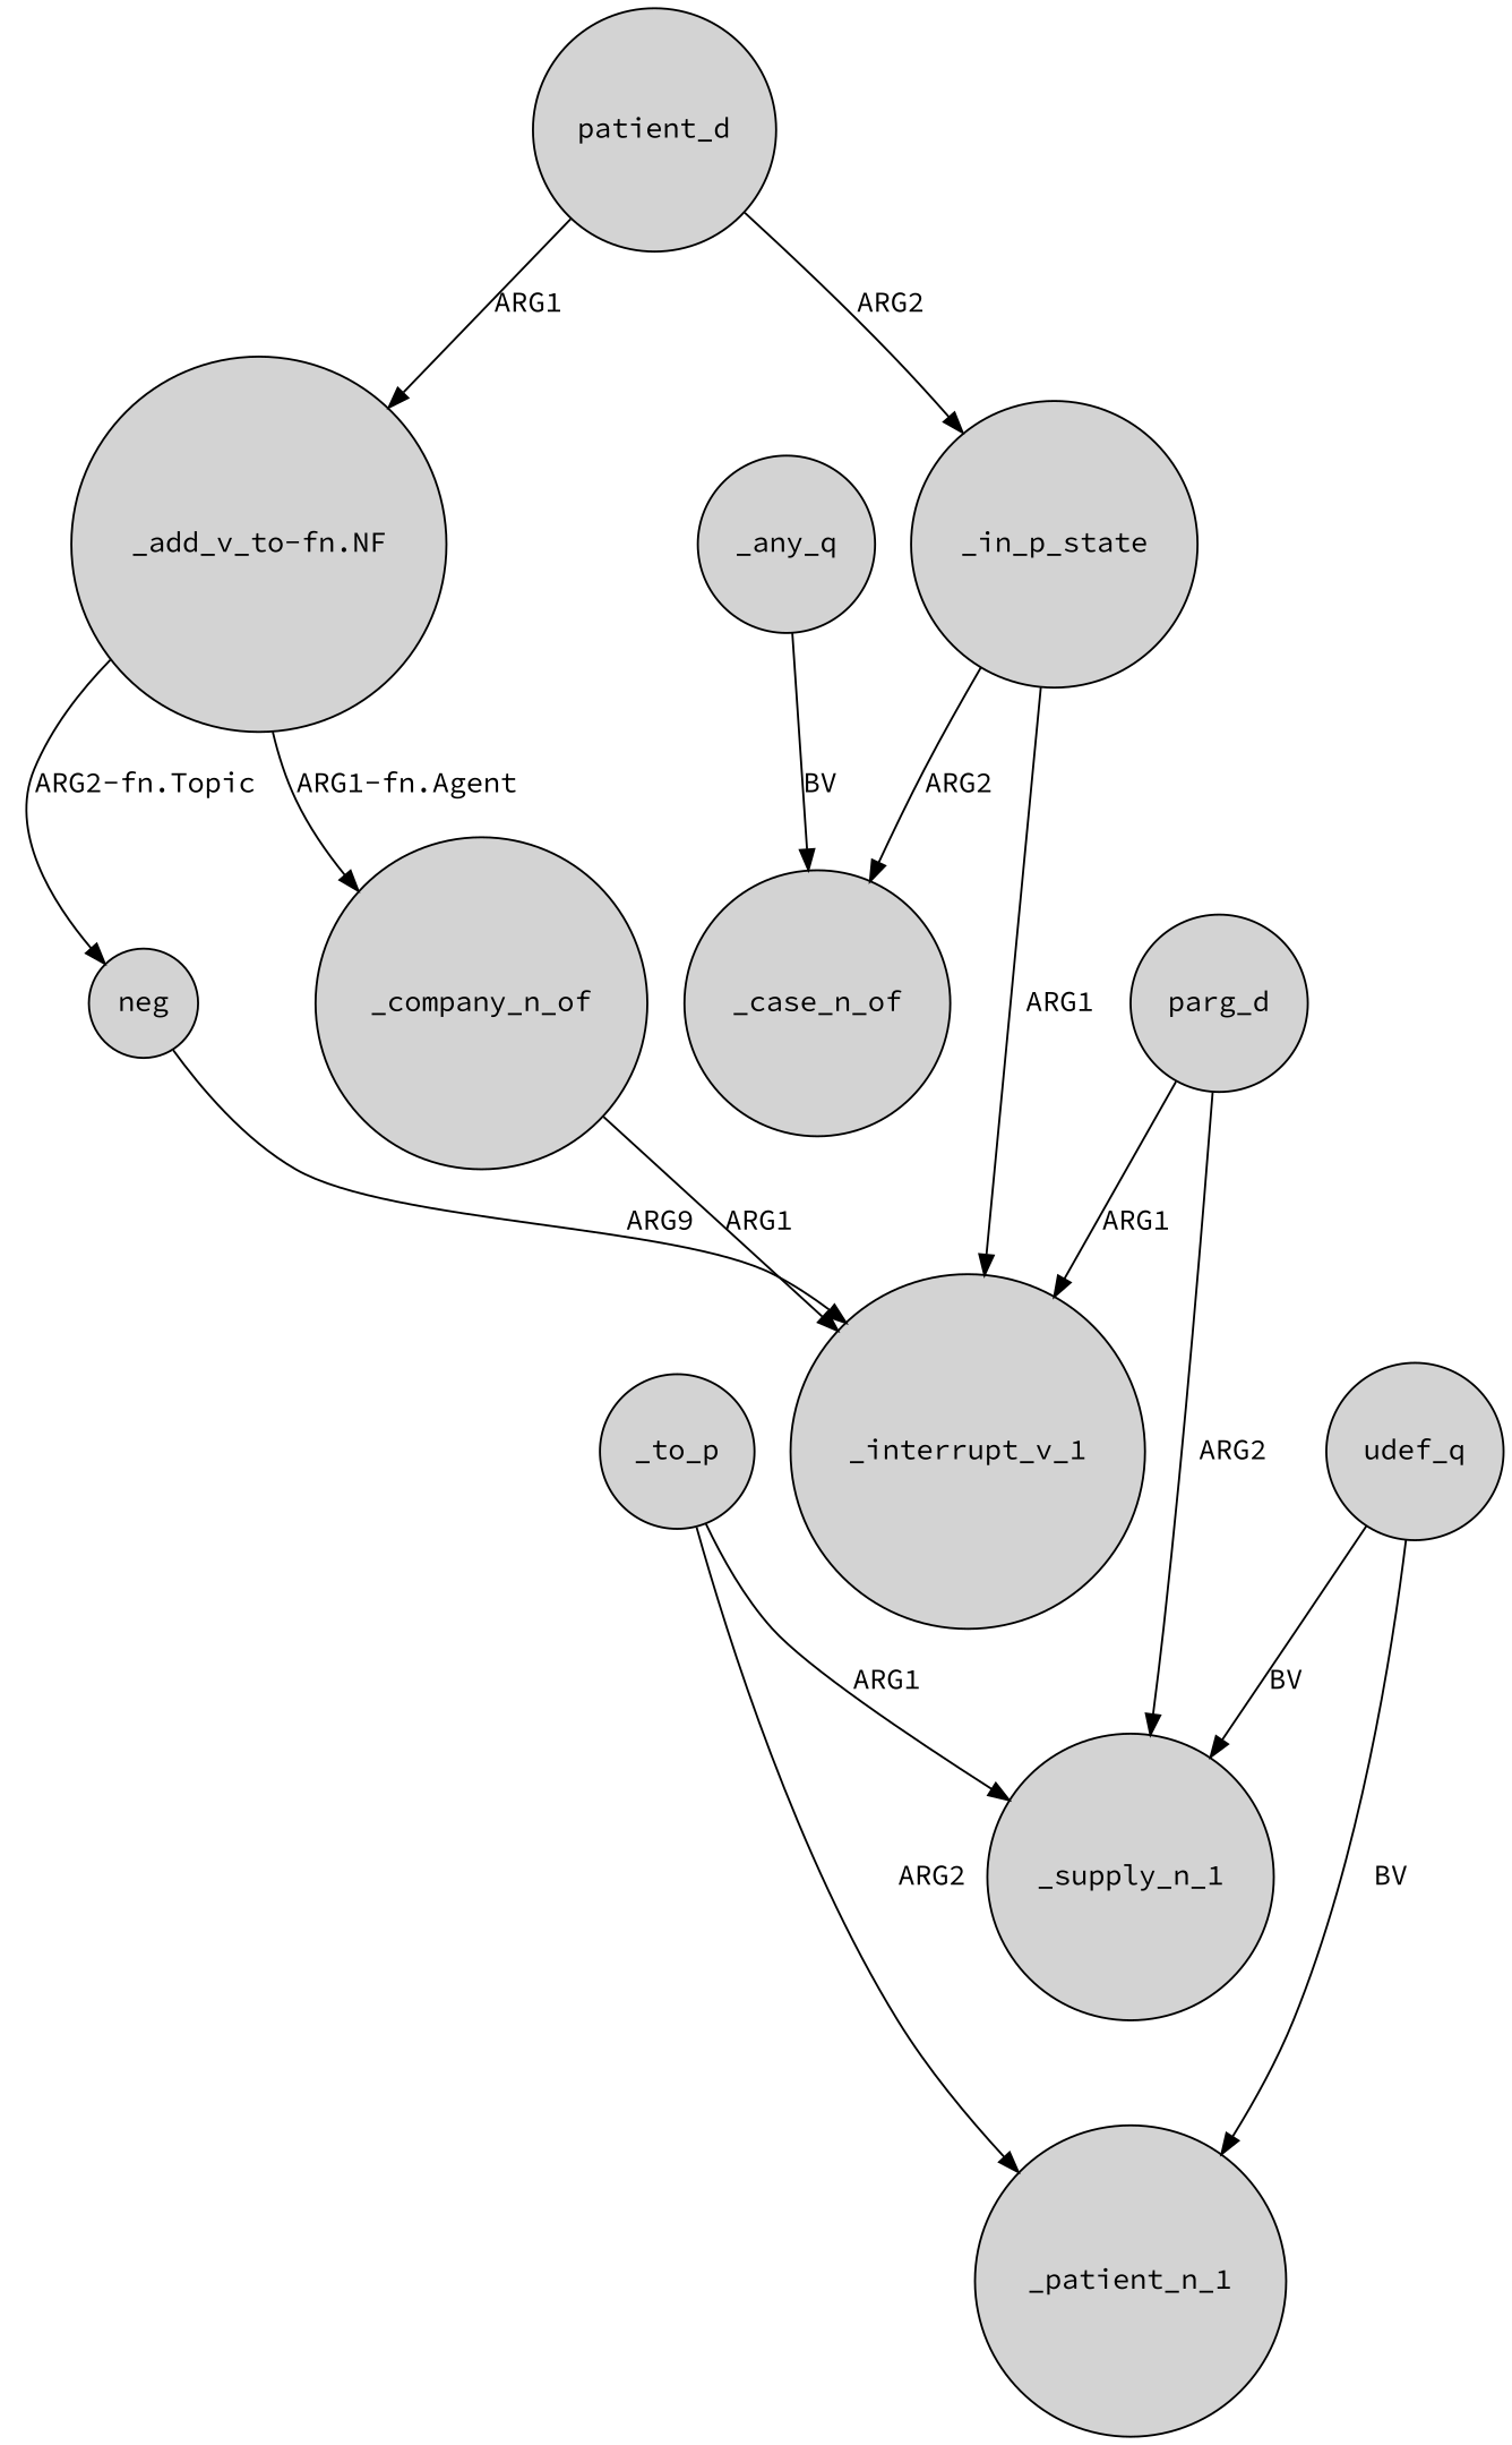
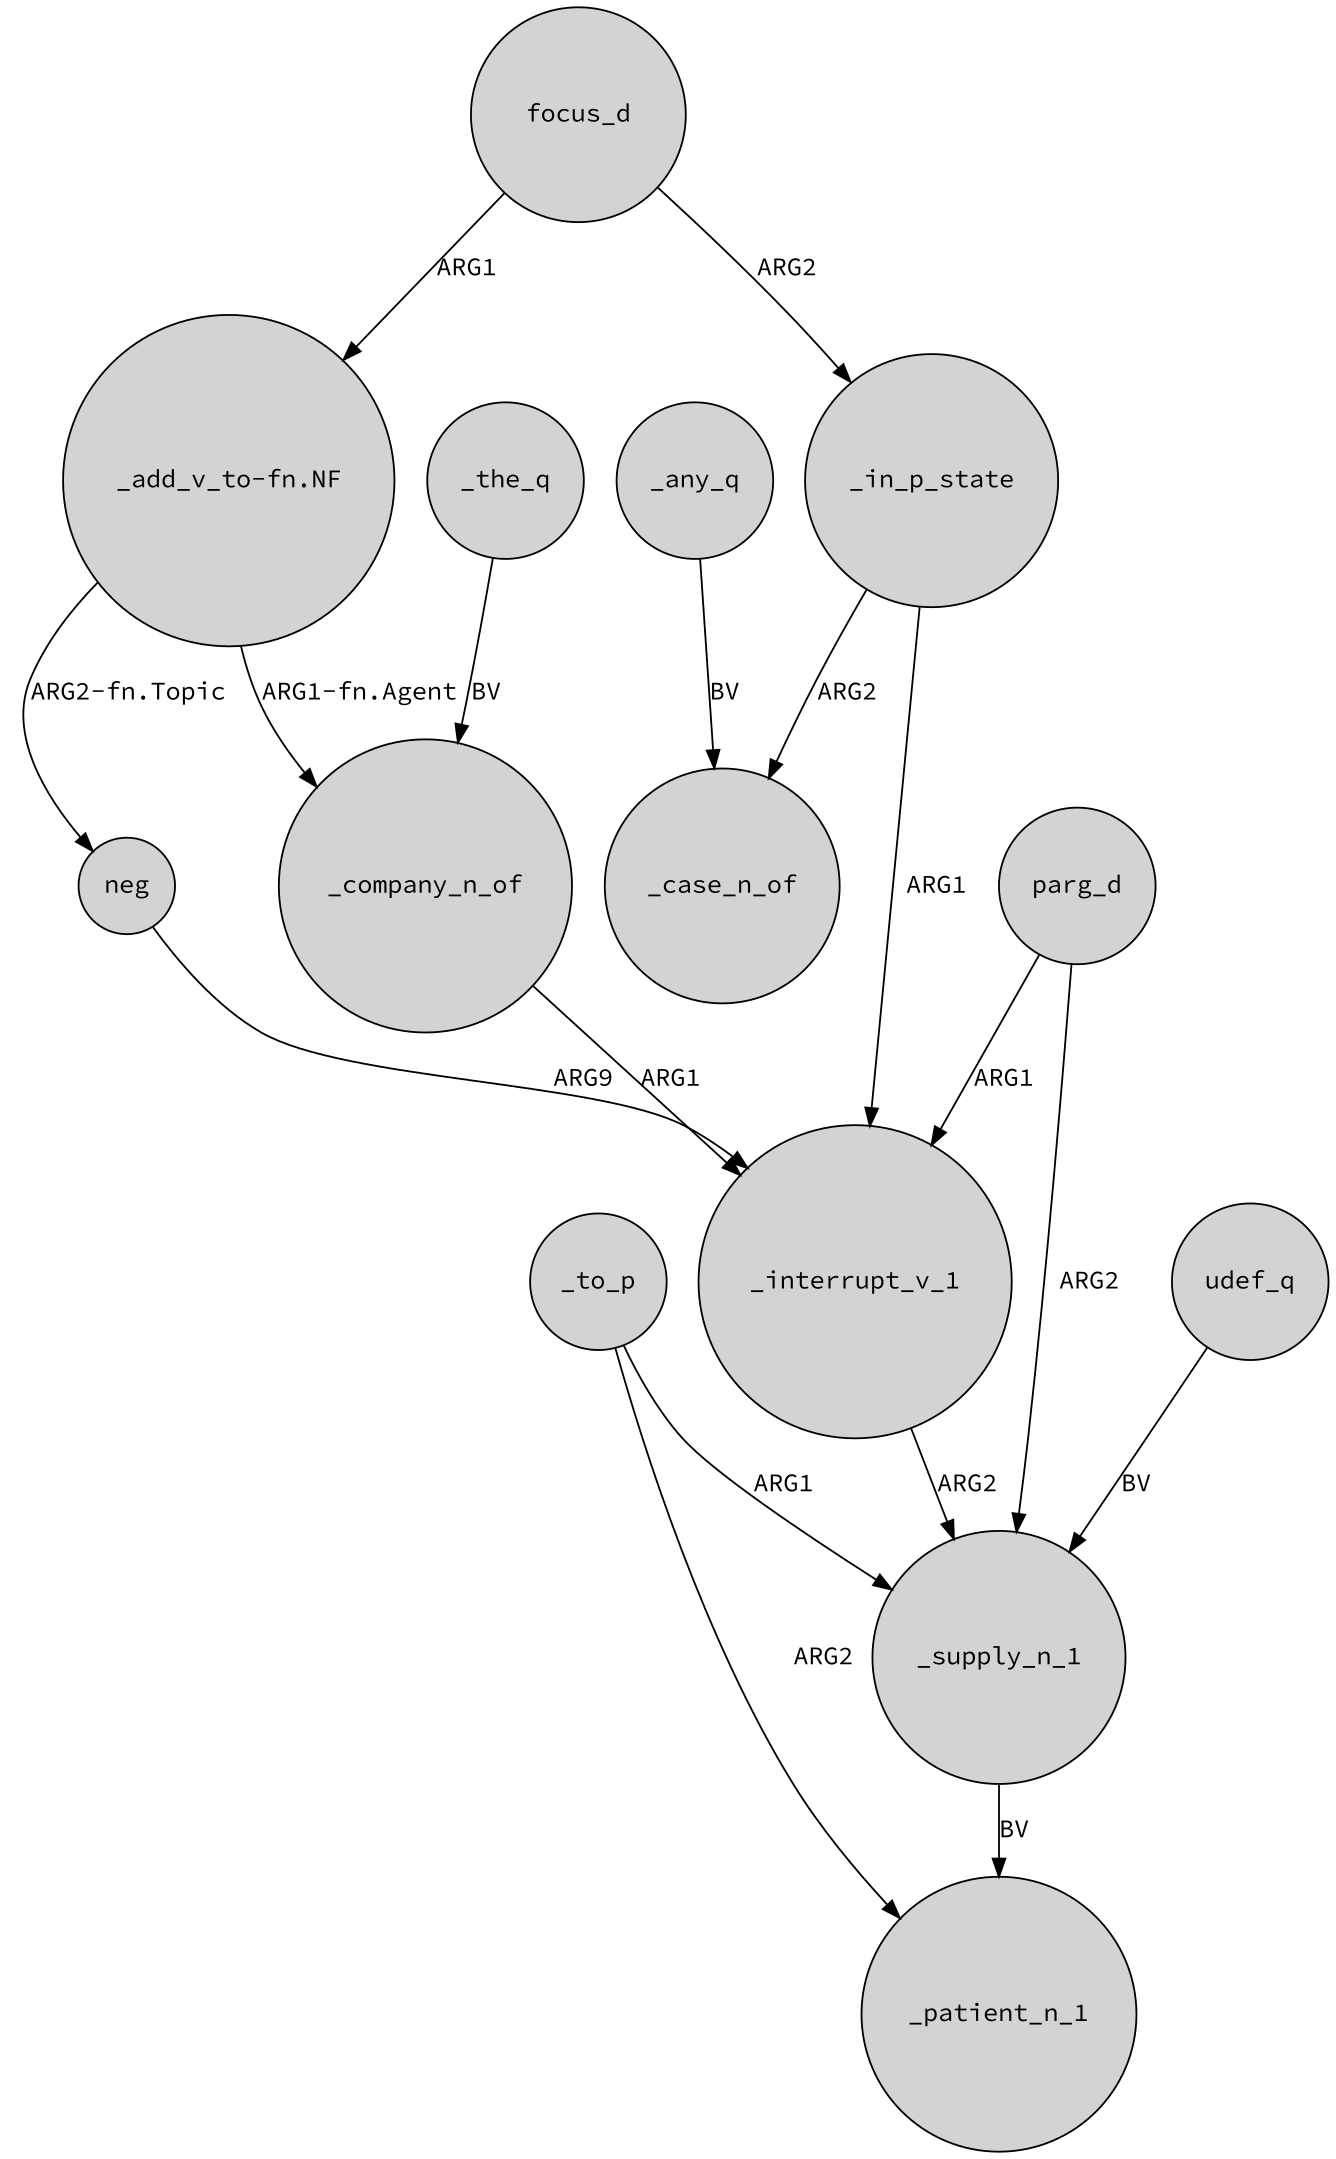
  digraph {
    fontname="Source Code Pro"
    node [fontname="Source Code Pro" shape=circle style=filled]
    edge [fontname="Source Code Pro"]
    _to_p
    _patient_n_1
    _supply_n_1
    parg_d
    _interrupt_v_1
    _any_q
    _case_n_of
-   focus_d [label=patient_d]
+   focus_d
    "_add_v_to-fn.NF"
    _in_p_state
    neg
    _company_n_of
    udef_q
+   _the_q
    _to_p -> _patient_n_1 [label=ARG2]
    _to_p -> _supply_n_1 [label=ARG1]
    parg_d -> _supply_n_1 [label=ARG2]
    parg_d -> _interrupt_v_1 [label=ARG1]
+   _interrupt_v_1 -> _supply_n_1 [label=ARG2]
    _any_q -> _case_n_of [label=BV]
    focus_d -> "_add_v_to-fn.NF" [label=ARG1]
    focus_d -> _in_p_state [label=ARG2]
    "_add_v_to-fn.NF" -> neg [label="ARG2-fn.Topic"]
    "_add_v_to-fn.NF" -> _company_n_of [label="ARG1-fn.Agent"]
    _in_p_state -> _interrupt_v_1 [label=ARG1]
    _in_p_state -> _case_n_of [label=ARG2]
    neg -> _interrupt_v_1 [label=ARG9]
    _company_n_of -> _interrupt_v_1 [label=ARG1]
-   udef_q -> _patient_n_1 [label=BV]
+   _supply_n_1 -> _patient_n_1 [label=BV]
    udef_q -> _supply_n_1 [label=BV]
+   _the_q -> _company_n_of [label=BV]
  }
